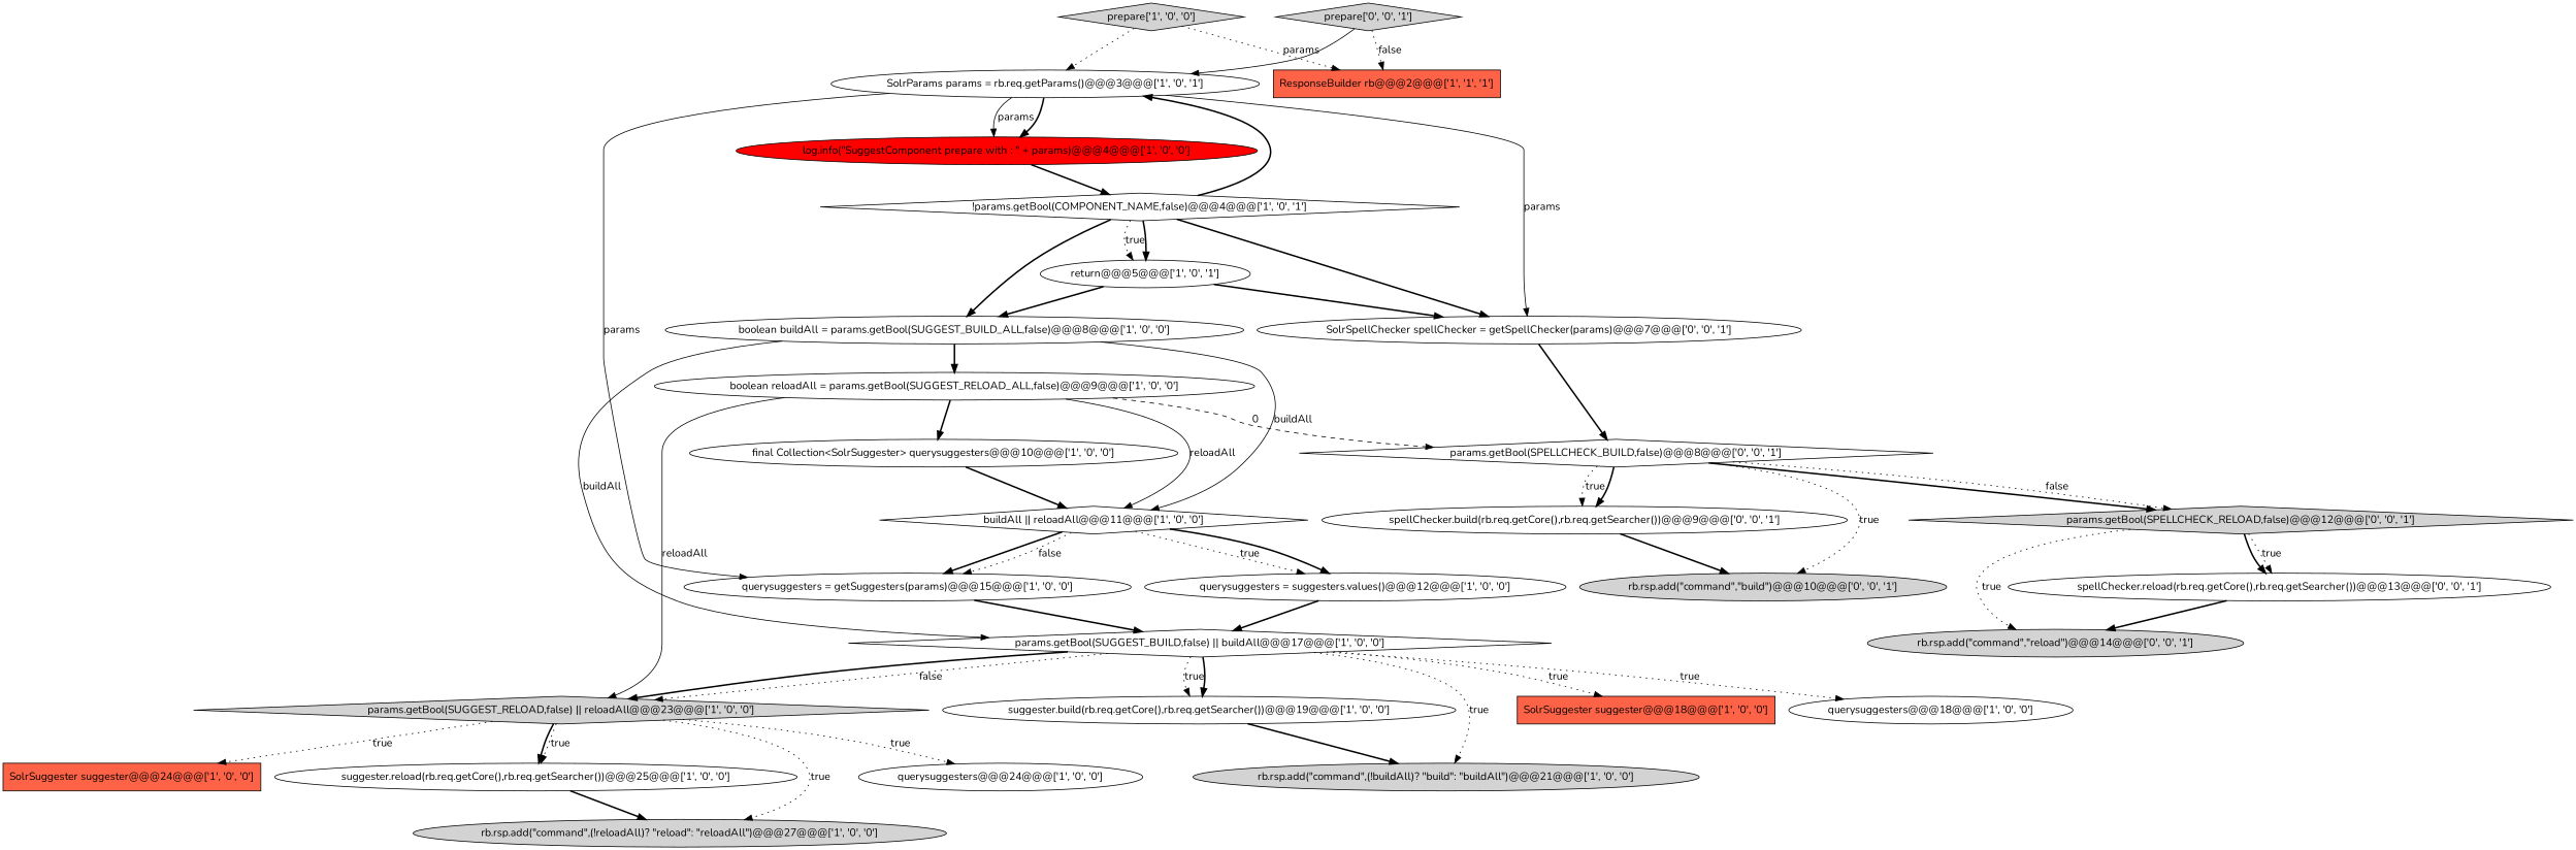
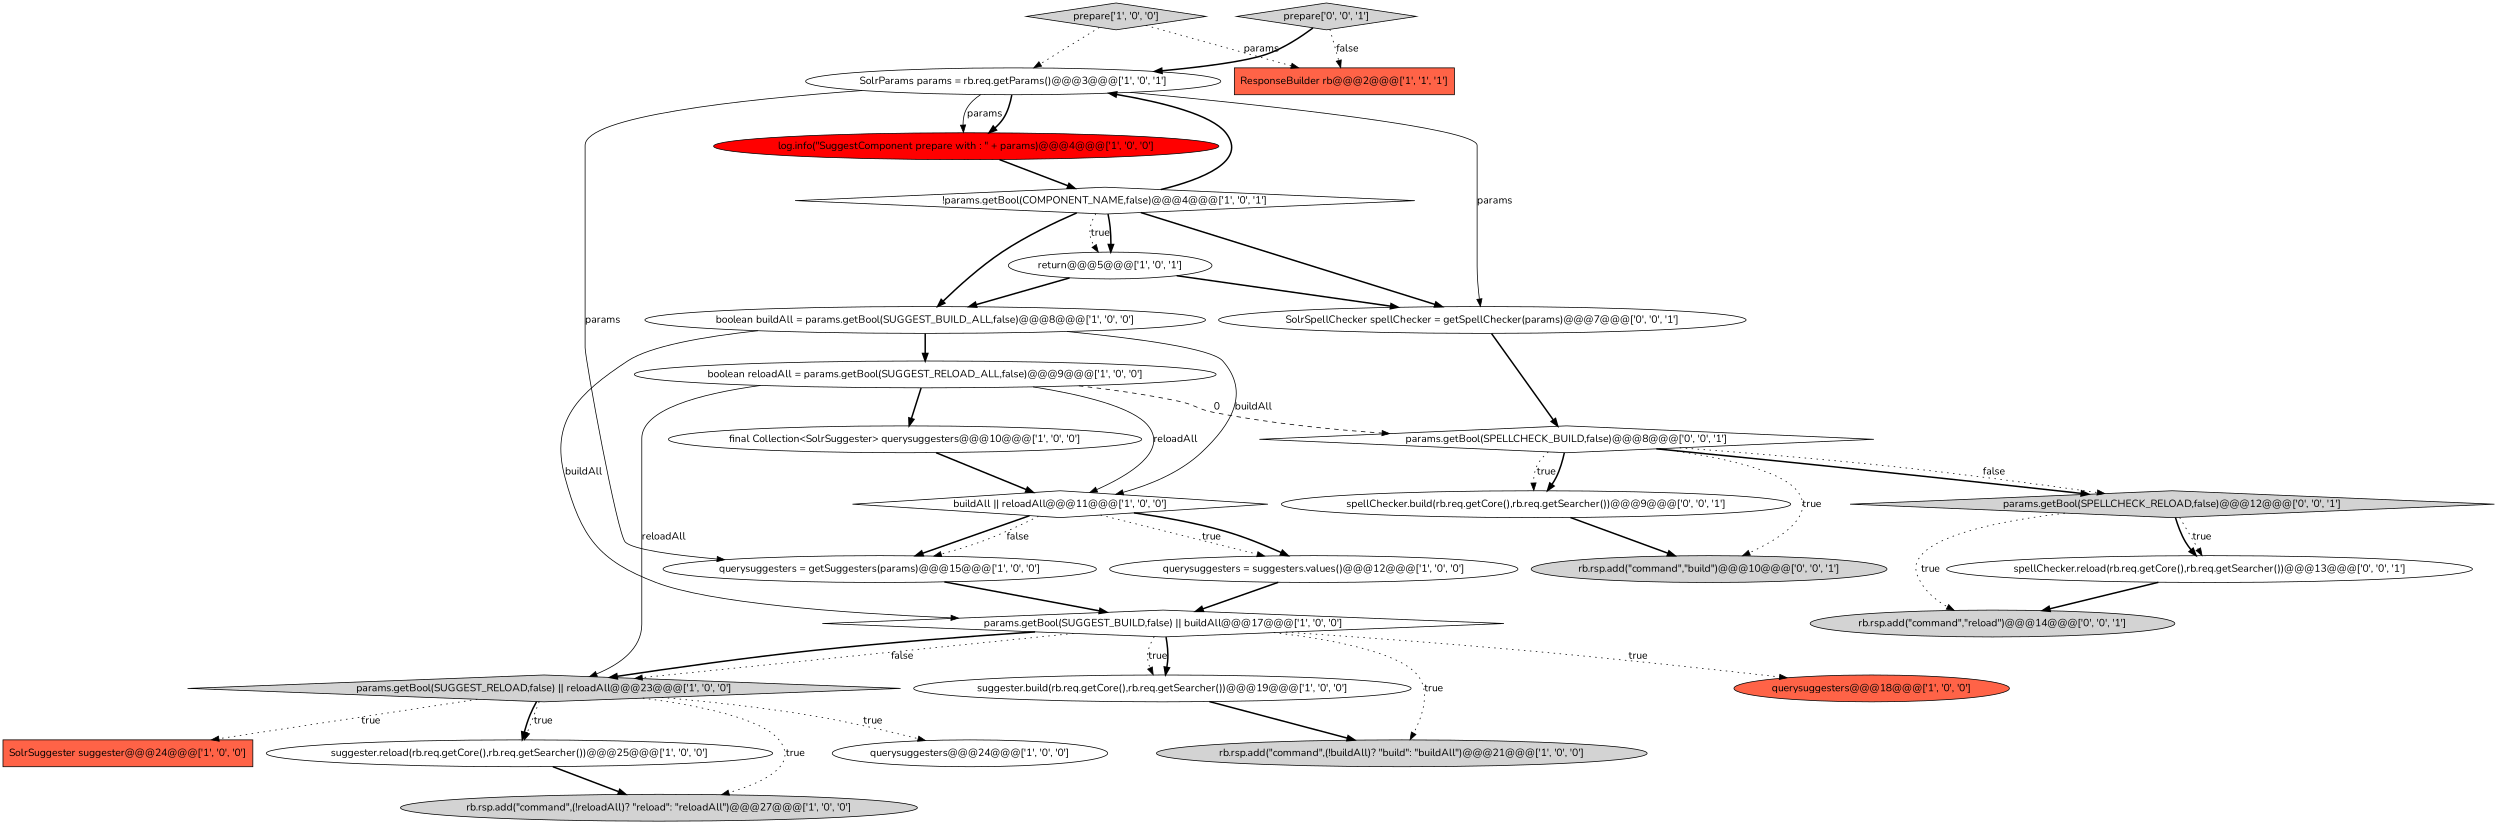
  digraph {
    fontname=Nunito
    node [fillcolor=white fontname=Nunito shape=ellipse style=filled]
    edge [fontname=Nunito style=bold]
    n1 [label="return@@@5@@@['1', '0', '1']"]
    n2 [label="boolean buildAll = params.getBool(SUGGEST_BUILD_ALL,false)@@@8@@@['1', '0', '0']"]
    n3 [label="SolrSpellChecker spellChecker = getSpellChecker(params)@@@7@@@['0', '0', '1']"]
    n4 [label="buildAll || reloadAll@@@11@@@['1', '0', '0']" shape=diamond]
    n5 [label="params.getBool(SUGGEST_BUILD,false) || buildAll@@@17@@@['1', '0', '0']" shape=diamond]
    n6 [label="boolean reloadAll = params.getBool(SUGGEST_RELOAD_ALL,false)@@@9@@@['1', '0', '0']"]
    n7 [label="params.getBool(SPELLCHECK_BUILD,false)@@@8@@@['0', '0', '1']" shape=diamond]
    n8 [fillcolor=lightgray label="prepare['1', '0', '0']" shape=diamond]
    n9 [label="SolrParams params = rb.req.getParams()@@@3@@@['1', '0', '1']"]
    n10 [fillcolor=tomato label="ResponseBuilder rb@@@2@@@['1', '1', '1']" shape=box]
    n11 [fillcolor=red label="log.info(\"SuggestComponent prepare with : \" + params)@@@4@@@['1', '0', '0']"]
    n12 [label="querysuggesters = getSuggesters(params)@@@15@@@['1', '0', '0']"]
-   n13 [fillcolor=tomato label="SolrSuggester suggester@@@18@@@['1', '0', '0']" shape=box]
    n14 [fillcolor=tomato label="SolrSuggester suggester@@@24@@@['1', '0', '0']" shape=box]
    n15 [label="!params.getBool(COMPONENT_NAME,false)@@@4@@@['1', '0', '1']" shape=diamond]
    n16 [label="suggester.reload(rb.req.getCore(),rb.req.getSearcher())@@@25@@@['1', '0', '0']"]
    n17 [fillcolor=lightgray label="rb.rsp.add(\"command\",(!reloadAll)? \"reload\": \"reloadAll\")@@@27@@@['1', '0', '0']"]
    n18 [label="querysuggesters@@@24@@@['1', '0', '0']"]
    n19 [label="querysuggesters = suggesters.values()@@@12@@@['1', '0', '0']"]
    n20 [label="spellChecker.build(rb.req.getCore(),rb.req.getSearcher())@@@9@@@['0', '0', '1']"]
    n21 [fillcolor=lightgray label="rb.rsp.add(\"command\",\"build\")@@@10@@@['0', '0', '1']"]
    n22 [fillcolor=lightgray label="params.getBool(SPELLCHECK_RELOAD,false)@@@12@@@['0', '0', '1']" shape=diamond]
    n23 [label="spellChecker.reload(rb.req.getCore(),rb.req.getSearcher())@@@13@@@['0', '0', '1']"]
    n24 [fillcolor=lightgray label="rb.rsp.add(\"command\",\"reload\")@@@14@@@['0', '0', '1']"]
-   n25 [label="querysuggesters@@@18@@@['1', '0', '0']"]
+   n25 [fillcolor=tomato label="querysuggesters@@@18@@@['1', '0', '0']"]
    n26 [fillcolor=lightgray label="params.getBool(SUGGEST_RELOAD,false) || reloadAll@@@23@@@['1', '0', '0']" shape=diamond]
    n27 [fillcolor=lightgray label="rb.rsp.add(\"command\",(!buildAll)? \"build\": \"buildAll\")@@@21@@@['1', '0', '0']"]
    n28 [label="suggester.build(rb.req.getCore(),rb.req.getSearcher())@@@19@@@['1', '0', '0']"]
    n29 [label="final Collection<SolrSuggester> querysuggesters@@@10@@@['1', '0', '0']"]
    n30 [fillcolor=lightgray label="prepare['0', '0', '1']" shape=diamond]
    n1 -> n2
    n1 -> n3
    n2 -> n4 [label=buildAll style=solid]
    n2 -> n5 [label=buildAll style=solid]
    n2 -> n6
    n3 -> n7
    n4 -> n12
    n4 -> n12 [label=false style=dotted]
    n4 -> n19 [label=true style=dotted]
    n4 -> n19
-   n5 -> n13 [label=true style=dotted]
    n5 -> n25 [label=true style=dotted]
    n5 -> n26 [label=false style=dotted]
    n5 -> n26
    n5 -> n27 [label=true style=dotted]
    n5 -> n28 [label=true style=dotted]
    n5 -> n28
    n6 -> n4 [label=reloadAll style=solid]
    n6 -> n7 [label=0 style=dashed]
    n6 -> n26 [label=reloadAll style=solid]
    n6 -> n29
    n7 -> n20 [label=true style=dotted]
    n7 -> n20
    n7 -> n21 [label=true style=dotted]
    n7 -> n22
    n7 -> n22 [label=false style=dotted]
    n8 -> n9 [style=dotted]
    n8 -> n10 [label=params style=dotted]
    n9 -> n3 [label=params style=solid]
    n9 -> n11 [label=params style=solid]
    n9 -> n11
    n9 -> n12 [label=params style=solid]
    n11 -> n15
    n12 -> n5
    n15 -> n1 [label=true style=dotted]
    n15 -> n1
    n15 -> n2
    n15 -> n3
    n15 -> n9
    n16 -> n17
    n19 -> n5
    n20 -> n21
    n22 -> n23 [label=true style=dotted]
    n22 -> n23
    n22 -> n24 [label=true style=dotted]
    n23 -> n24
    n26 -> n14 [label=true style=dotted]
    n26 -> n16
    n26 -> n16 [label=true style=dotted]
    n26 -> n17 [label=true style=dotted]
    n26 -> n18 [label=true style=dotted]
    n28 -> n27
    n29 -> n4
-   n30 -> n9 [style=solid]
+   n30 -> n9
    n30 -> n10 [label=false style=dotted]
  }
